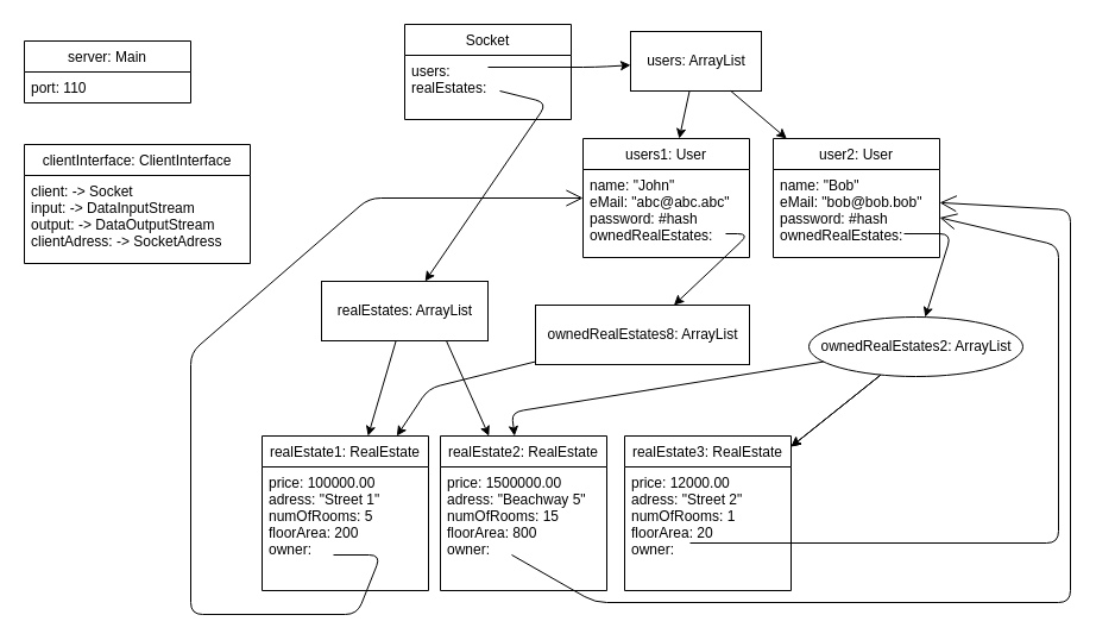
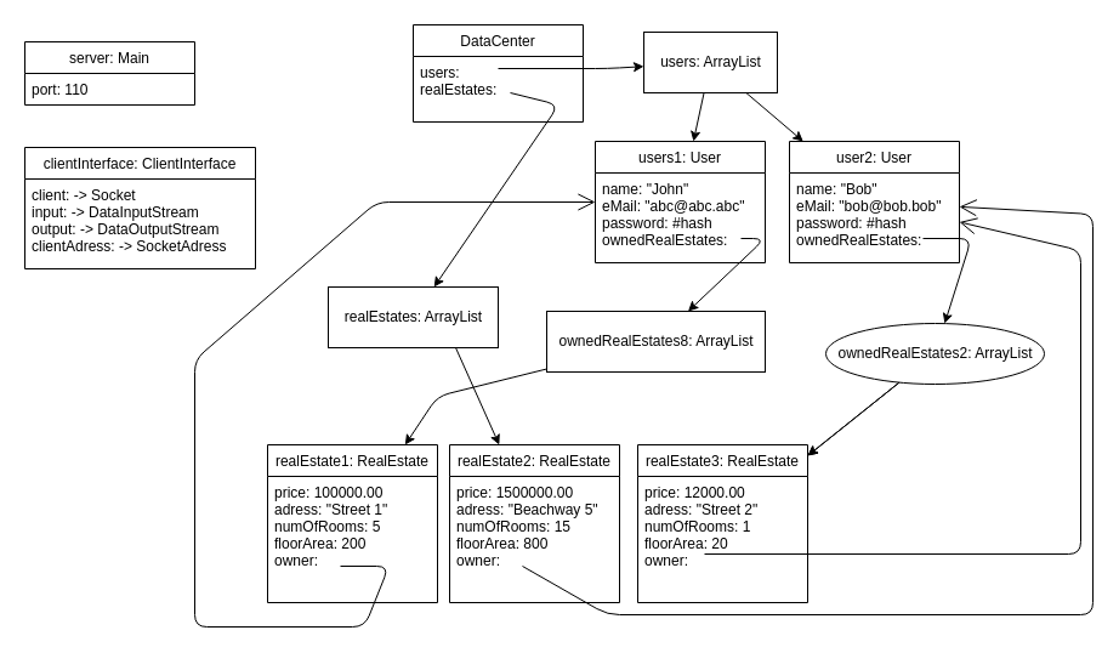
  <mxCell id="0" />
  <mxCell id="1" parent="0" />
  <mxCell id="2" value="server: Main" style="swimlane;fontStyle=0;childLayout=stackLayout;horizontal=1;startSize=26;fillColor=none;horizontalStack=0;resizeParent=1;resizeParentMax=0;resizeLast=0;collapsible=1;marginBottom=0;" parent="1" vertex="1"><mxGeometry x="20" y="34" width="140" height="52" as="geometry"><mxRectangle x="40" y="50" width="100" height="26" as="alternateBounds" /></mxGeometry></mxCell>
  <mxCell id="3" value="port: 110" style="text;strokeColor=none;fillColor=none;align=left;verticalAlign=top;spacingLeft=4;spacingRight=4;overflow=hidden;rotatable=0;points=[[0,0.5],[1,0.5]];portConstraint=eastwest;" parent="2" vertex="1"><mxGeometry y="26" width="140" height="26" as="geometry" /></mxCell>
  <mxCell id="4" value="clientInterface: ClientInterface" style="swimlane;fontStyle=0;childLayout=stackLayout;horizontal=1;startSize=26;fillColor=none;horizontalStack=0;resizeParent=1;resizeParentMax=0;resizeLast=0;collapsible=1;marginBottom=0;" parent="1" vertex="1"><mxGeometry x="20" y="121" width="190" height="100" as="geometry"><mxRectangle x="10" y="130" width="100" height="26" as="alternateBounds" /></mxGeometry></mxCell>
  <mxCell id="5" value="client: -&gt; Socket&#10;input: -&gt; DataInputStream&#10;output: -&gt; DataOutputStream&#10;clientAdress: -&gt; SocketAdress" style="text;strokeColor=none;fillColor=none;align=left;verticalAlign=top;spacingLeft=4;spacingRight=4;overflow=hidden;rotatable=0;points=[[0,0.5],[1,0.5]];portConstraint=eastwest;" parent="4" vertex="1"><mxGeometry y="26" width="190" height="74" as="geometry" /></mxCell>
  <mxCell id="6" value="users1: User" style="swimlane;fontStyle=0;childLayout=stackLayout;horizontal=1;startSize=26;fillColor=none;horizontalStack=0;resizeParent=1;resizeParentMax=0;resizeLast=0;collapsible=1;marginBottom=0;" parent="1" vertex="1"><mxGeometry x="490" y="116" width="140" height="100" as="geometry"><mxRectangle x="210" y="220" width="100" height="26" as="alternateBounds" /></mxGeometry></mxCell>
  <mxCell id="7" value="name: &quot;John&quot;&#10;eMail: &quot;abc@abc.abc&quot;&#10;password: #hash&#10;ownedRealEstates: " style="text;strokeColor=none;fillColor=none;align=left;verticalAlign=top;spacingLeft=4;spacingRight=4;overflow=hidden;rotatable=0;points=[[0,0.5],[1,0.5]];portConstraint=eastwest;" parent="6" vertex="1"><mxGeometry y="26" width="140" height="74" as="geometry" /></mxCell>
- <mxCell id="8" value="Socket" style="swimlane;fontStyle=0;childLayout=stackLayout;horizontal=1;startSize=26;fillColor=none;horizontalStack=0;resizeParent=1;resizeParentMax=0;resizeLast=0;collapsible=1;marginBottom=0;" parent="1" vertex="1"><mxGeometry x="340" y="20" width="140" height="80" as="geometry"><mxRectangle x="260" y="100" width="100" height="26" as="alternateBounds" /></mxGeometry></mxCell>
+ <mxCell id="8" value="DataCenter" style="swimlane;fontStyle=0;childLayout=stackLayout;horizontal=1;startSize=26;fillColor=none;horizontalStack=0;resizeParent=1;resizeParentMax=0;resizeLast=0;collapsible=1;marginBottom=0;" parent="1" vertex="1"><mxGeometry x="340" y="20" width="140" height="80" as="geometry"><mxRectangle x="260" y="100" width="100" height="26" as="alternateBounds" /></mxGeometry></mxCell>
  <mxCell id="9" value="users:&#10;realEstates: " style="text;strokeColor=none;fillColor=none;align=left;verticalAlign=top;spacingLeft=4;spacingRight=4;overflow=hidden;rotatable=0;points=[[0,0.5],[1,0.5]];portConstraint=eastwest;" parent="8" vertex="1"><mxGeometry y="26" width="140" height="54" as="geometry" /></mxCell>
  <mxCell id="10" value="realEstate1: RealEstate" style="swimlane;fontStyle=0;childLayout=stackLayout;horizontal=1;startSize=26;fillColor=none;horizontalStack=0;resizeParent=1;resizeParentMax=0;resizeLast=0;collapsible=1;marginBottom=0;" parent="1" vertex="1"><mxGeometry x="220" y="366" width="140" height="130" as="geometry"><mxRectangle x="290" y="260" width="100" height="26" as="alternateBounds" /></mxGeometry></mxCell>
  <mxCell id="11" value="price: 100000.00&#10;adress: &quot;Street 1&quot;&#10;numOfRooms: 5&#10;floorArea: 200&#10;owner: &#10;" style="text;strokeColor=none;fillColor=none;align=left;verticalAlign=top;spacingLeft=4;spacingRight=4;overflow=hidden;rotatable=0;points=[[0,0.5],[1,0.5]];portConstraint=eastwest;" parent="10" vertex="1"><mxGeometry y="26" width="140" height="104" as="geometry" /></mxCell>
  <mxCell id="12" value="user2: User" style="swimlane;fontStyle=0;childLayout=stackLayout;horizontal=1;startSize=26;fillColor=none;horizontalStack=0;resizeParent=1;resizeParentMax=0;resizeLast=0;collapsible=1;marginBottom=0;" vertex="1" parent="1"><mxGeometry x="650" y="116" width="140" height="100" as="geometry"><mxRectangle x="210" y="220" width="100" height="26" as="alternateBounds" /></mxGeometry></mxCell>
  <mxCell id="13" value="name: &quot;Bob&quot;&#10;eMail: &quot;bob@bob.bob&quot;&#10;password: #hash&#10;ownedRealEstates: " style="text;strokeColor=none;fillColor=none;align=left;verticalAlign=top;spacingLeft=4;spacingRight=4;overflow=hidden;rotatable=0;points=[[0,0.5],[1,0.5]];portConstraint=eastwest;" vertex="1" parent="12"><mxGeometry y="26" width="140" height="74" as="geometry" /></mxCell>
  <mxCell id="14" value="realEstate2: RealEstate" style="swimlane;fontStyle=0;childLayout=stackLayout;horizontal=1;startSize=26;fillColor=none;horizontalStack=0;resizeParent=1;resizeParentMax=0;resizeLast=0;collapsible=1;marginBottom=0;" vertex="1" parent="1"><mxGeometry x="370" y="366" width="140" height="130" as="geometry"><mxRectangle x="290" y="260" width="100" height="26" as="alternateBounds" /></mxGeometry></mxCell>
  <mxCell id="15" value="price: 1500000.00&#10;adress: &quot;Beachway 5&quot;&#10;numOfRooms: 15&#10;floorArea: 800&#10;owner: &#10;" style="text;strokeColor=none;fillColor=none;align=left;verticalAlign=top;spacingLeft=4;spacingRight=4;overflow=hidden;rotatable=0;points=[[0,0.5],[1,0.5]];portConstraint=eastwest;" vertex="1" parent="14"><mxGeometry y="26" width="140" height="104" as="geometry" /></mxCell>
  <mxCell id="16" value="realEstate3: RealEstate" style="swimlane;fontStyle=0;childLayout=stackLayout;horizontal=1;startSize=26;fillColor=none;horizontalStack=0;resizeParent=1;resizeParentMax=0;resizeLast=0;collapsible=1;marginBottom=0;" vertex="1" parent="1"><mxGeometry x="525" y="366" width="140" height="130" as="geometry"><mxRectangle x="290" y="260" width="100" height="26" as="alternateBounds" /></mxGeometry></mxCell>
  <mxCell id="17" value="price: 12000.00&#10;adress: &quot;Street 2&quot;&#10;numOfRooms: 1&#10;floorArea: 20&#10;owner: &#10;" style="text;strokeColor=none;fillColor=none;align=left;verticalAlign=top;spacingLeft=4;spacingRight=4;overflow=hidden;rotatable=0;points=[[0,0.5],[1,0.5]];portConstraint=eastwest;" vertex="1" parent="16"><mxGeometry y="26" width="140" height="104" as="geometry" /></mxCell>
  <mxCell id="18" value="users: ArrayList" style="html=1;" vertex="1" parent="1"><mxGeometry x="530" y="26" width="110" height="50" as="geometry" /></mxCell>
  <mxCell id="19" value="&lt;span style=&quot;text-align: left&quot;&gt;ownedRealEstates8&lt;/span&gt;: ArrayList" style="html=1;" vertex="1" parent="1"><mxGeometry x="450" y="256" width="180" height="50" as="geometry" /></mxCell>
  <mxCell id="20" value="&lt;span style=&quot;text-align: left&quot;&gt;realEstates&lt;/span&gt;: ArrayList" style="html=1;" vertex="1" parent="1"><mxGeometry x="270" y="236" width="140" height="50" as="geometry" /></mxCell>
  <mxCell id="21" value="&lt;span style=&quot;text-align: left&quot;&gt;ownedRealEstates2&lt;/span&gt;: ArrayList" style="ellipse;html=1;" vertex="1" parent="1"><mxGeometry x="680" y="266" width="180" height="50" as="geometry" /></mxCell>
  <mxCell id="22" value="" style="endArrow=classic;html=1;" edge="1" parent="1" target="18"><mxGeometry width="50" height="50" relative="1" as="geometry"><mxPoint x="410" y="56" as="sourcePoint" /><mxPoint x="510" y="6" as="targetPoint" /><Array as="points"><mxPoint x="410" y="56" /><mxPoint x="500" y="56" /></Array></mxGeometry></mxCell>
  <mxCell id="23" value="" style="endArrow=classic;html=1;" edge="1" parent="1" target="20"><mxGeometry width="50" height="50" relative="1" as="geometry"><mxPoint x="420" y="76" as="sourcePoint" /><mxPoint x="420" y="196" as="targetPoint" /><Array as="points"><mxPoint x="420" y="76" /><mxPoint x="460" y="86" /></Array></mxGeometry></mxCell>
  <mxCell id="24" value="" style="endArrow=classic;html=1;" edge="1" parent="1" source="18" target="6"><mxGeometry width="50" height="50" relative="1" as="geometry"><mxPoint x="380" y="256" as="sourcePoint" /><mxPoint x="430" y="206" as="targetPoint" /></mxGeometry></mxCell>
  <mxCell id="25" value="" style="endArrow=classic;html=1;" edge="1" parent="1" source="18" target="12"><mxGeometry width="50" height="50" relative="1" as="geometry"><mxPoint x="390" y="266" as="sourcePoint" /><mxPoint x="440" y="216" as="targetPoint" /></mxGeometry></mxCell>
  <mxCell id="26" value="" style="endArrow=classic;html=1;exitX=0.75;exitY=1;exitDx=0;exitDy=0;" edge="1" parent="1" source="20" target="14"><mxGeometry width="50" height="50" relative="1" as="geometry"><mxPoint x="730" y="406" as="sourcePoint" /><mxPoint x="450" y="346" as="targetPoint" /></mxGeometry></mxCell>
- <mxCell id="27" value="" style="endArrow=classic;html=1;" edge="1" parent="1" source="21" target="14"><mxGeometry width="50" height="50" relative="1" as="geometry"><mxPoint x="760" y="456" as="sourcePoint" /><mxPoint x="810" y="406" as="targetPoint" /><Array as="points"><mxPoint x="430" y="346" /></Array></mxGeometry></mxCell>
  <mxCell id="28" value="" style="endArrow=classic;html=1;" edge="1" parent="1" target="19"><mxGeometry width="50" height="50" relative="1" as="geometry"><mxPoint x="610" y="196" as="sourcePoint" /><mxPoint x="454" y="396" as="targetPoint" /><Array as="points"><mxPoint x="610" y="196" /><mxPoint x="630" y="196" /></Array></mxGeometry></mxCell>
  <mxCell id="29" value="" style="endArrow=classic;html=1;" edge="1" parent="1" source="21" target="16"><mxGeometry width="50" height="50" relative="1" as="geometry"><mxPoint x="770" y="426" as="sourcePoint" /><mxPoint x="820" y="376" as="targetPoint" /></mxGeometry></mxCell>
  <mxCell id="30" value="" style="endArrow=classic;html=1;" edge="1" parent="1" target="21"><mxGeometry width="50" height="50" relative="1" as="geometry"><mxPoint x="760" y="196" as="sourcePoint" /><mxPoint x="530" y="396" as="targetPoint" /><Array as="points"><mxPoint x="760" y="196" /><mxPoint x="800" y="196" /></Array></mxGeometry></mxCell>
- <mxCell id="31" value="" style="endArrow=classic;html=1;" edge="1" parent="1" source="20" target="10"><mxGeometry width="50" height="50" relative="1" as="geometry"><mxPoint x="670" y="476" as="sourcePoint" /><mxPoint x="720" y="426" as="targetPoint" /></mxGeometry></mxCell>
  <mxCell id="32" value="" style="endArrow=classic;html=1;" edge="1" parent="1" source="21" target="16"><mxGeometry width="50" height="50" relative="1" as="geometry"><mxPoint x="650" y="306" as="sourcePoint" /><mxPoint x="540.003" y="386" as="targetPoint" /></mxGeometry></mxCell>
  <mxCell id="33" value="" style="endArrow=open;endFill=1;endSize=12;html=1;" edge="1" parent="1" target="12"><mxGeometry width="160" relative="1" as="geometry"><mxPoint x="580" y="456" as="sourcePoint" /><mxPoint x="610" y="586" as="targetPoint" /><Array as="points"><mxPoint x="580" y="456" /><mxPoint x="890" y="456" /><mxPoint x="890" y="206" /></Array></mxGeometry></mxCell>
  <mxCell id="34" value="" style="endArrow=open;endFill=1;endSize=12;html=1;" edge="1" parent="1" target="12"><mxGeometry width="160" relative="1" as="geometry"><mxPoint x="430" y="466" as="sourcePoint" /><mxPoint x="620" y="596" as="targetPoint" /><Array as="points"><mxPoint x="430" y="466" /><mxPoint x="500" y="506" /><mxPoint x="900" y="506" /><mxPoint x="900" y="176" /></Array></mxGeometry></mxCell>
  <mxCell id="35" value="" style="endArrow=open;endFill=1;endSize=12;html=1;" edge="1" parent="1" target="6"><mxGeometry width="160" relative="1" as="geometry"><mxPoint x="280" y="466" as="sourcePoint" /><mxPoint x="630" y="606" as="targetPoint" /><Array as="points"><mxPoint x="280" y="466" /><mxPoint x="320" y="466" /><mxPoint x="300" y="516" /><mxPoint x="160" y="516" /><mxPoint x="160" y="296" /><mxPoint x="310" y="166" /></Array></mxGeometry></mxCell>
  <mxCell id="36" value="" style="endArrow=classic;html=1;" edge="1" parent="1" source="19" target="10"><mxGeometry width="50" height="50" relative="1" as="geometry"><mxPoint x="533.333" y="316" as="sourcePoint" /><mxPoint x="493.333" y="376" as="targetPoint" /><Array as="points"><mxPoint x="360" y="326" /></Array></mxGeometry></mxCell>
